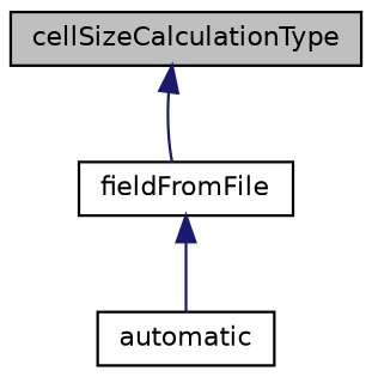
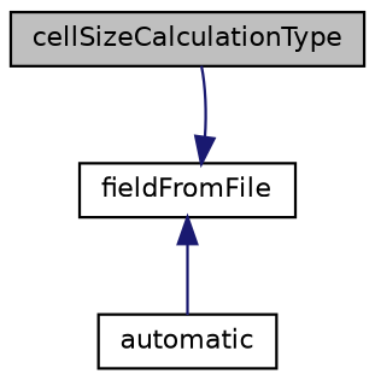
  digraph {
    node [color=black fontname=Helvetica fontsize=10 shape=record]
    edge [color=midnightblue dir=back fontname=Helvetica fontsize=10 labelfontname=Helvetica labelfontsize=10 style=solid]
    n1 [fillcolor=grey75 fontcolor=black height=0.2 label=cellSizeCalculationType style=filled width=0.4]
    n2 [height=0.2 label=fieldFromFile width=0.4]
    n3 [height=0.2 label=automatic width=0.4]
-   n1 -> n2
+   n2 -> n1
    n2 -> n3
  }
